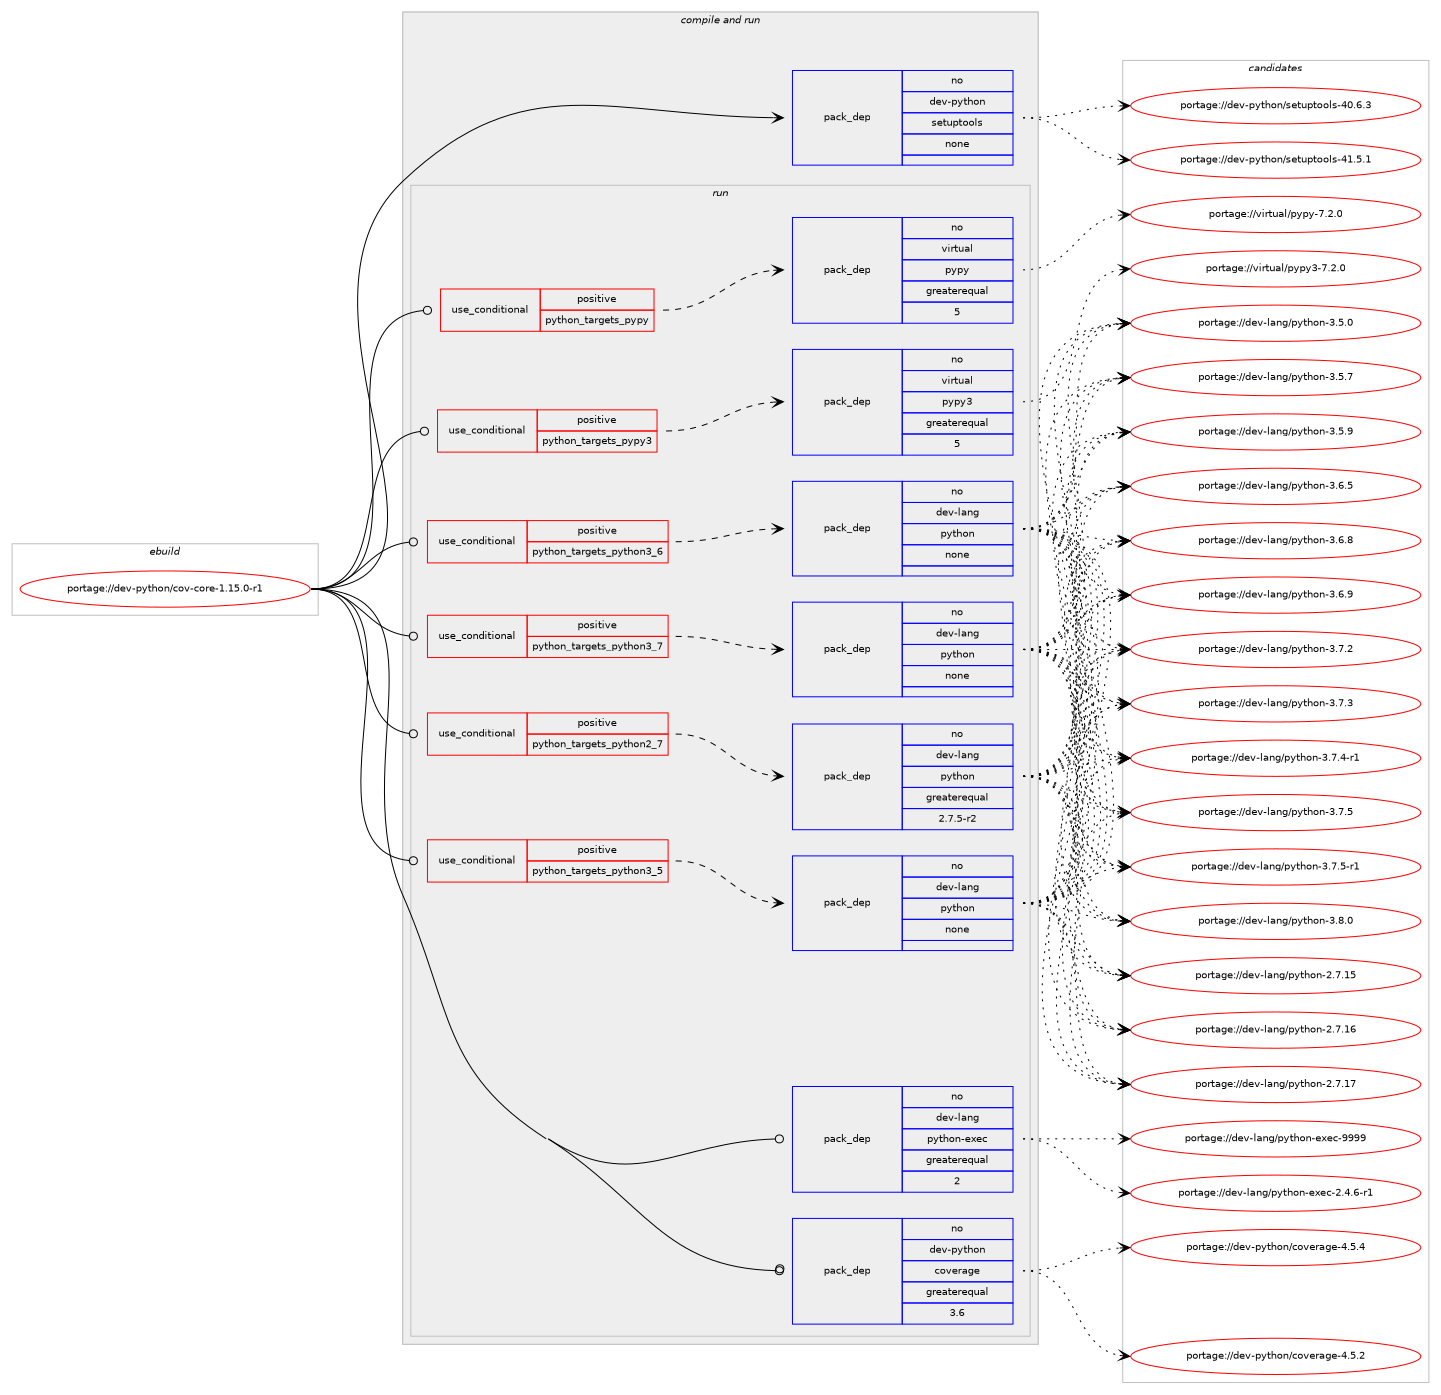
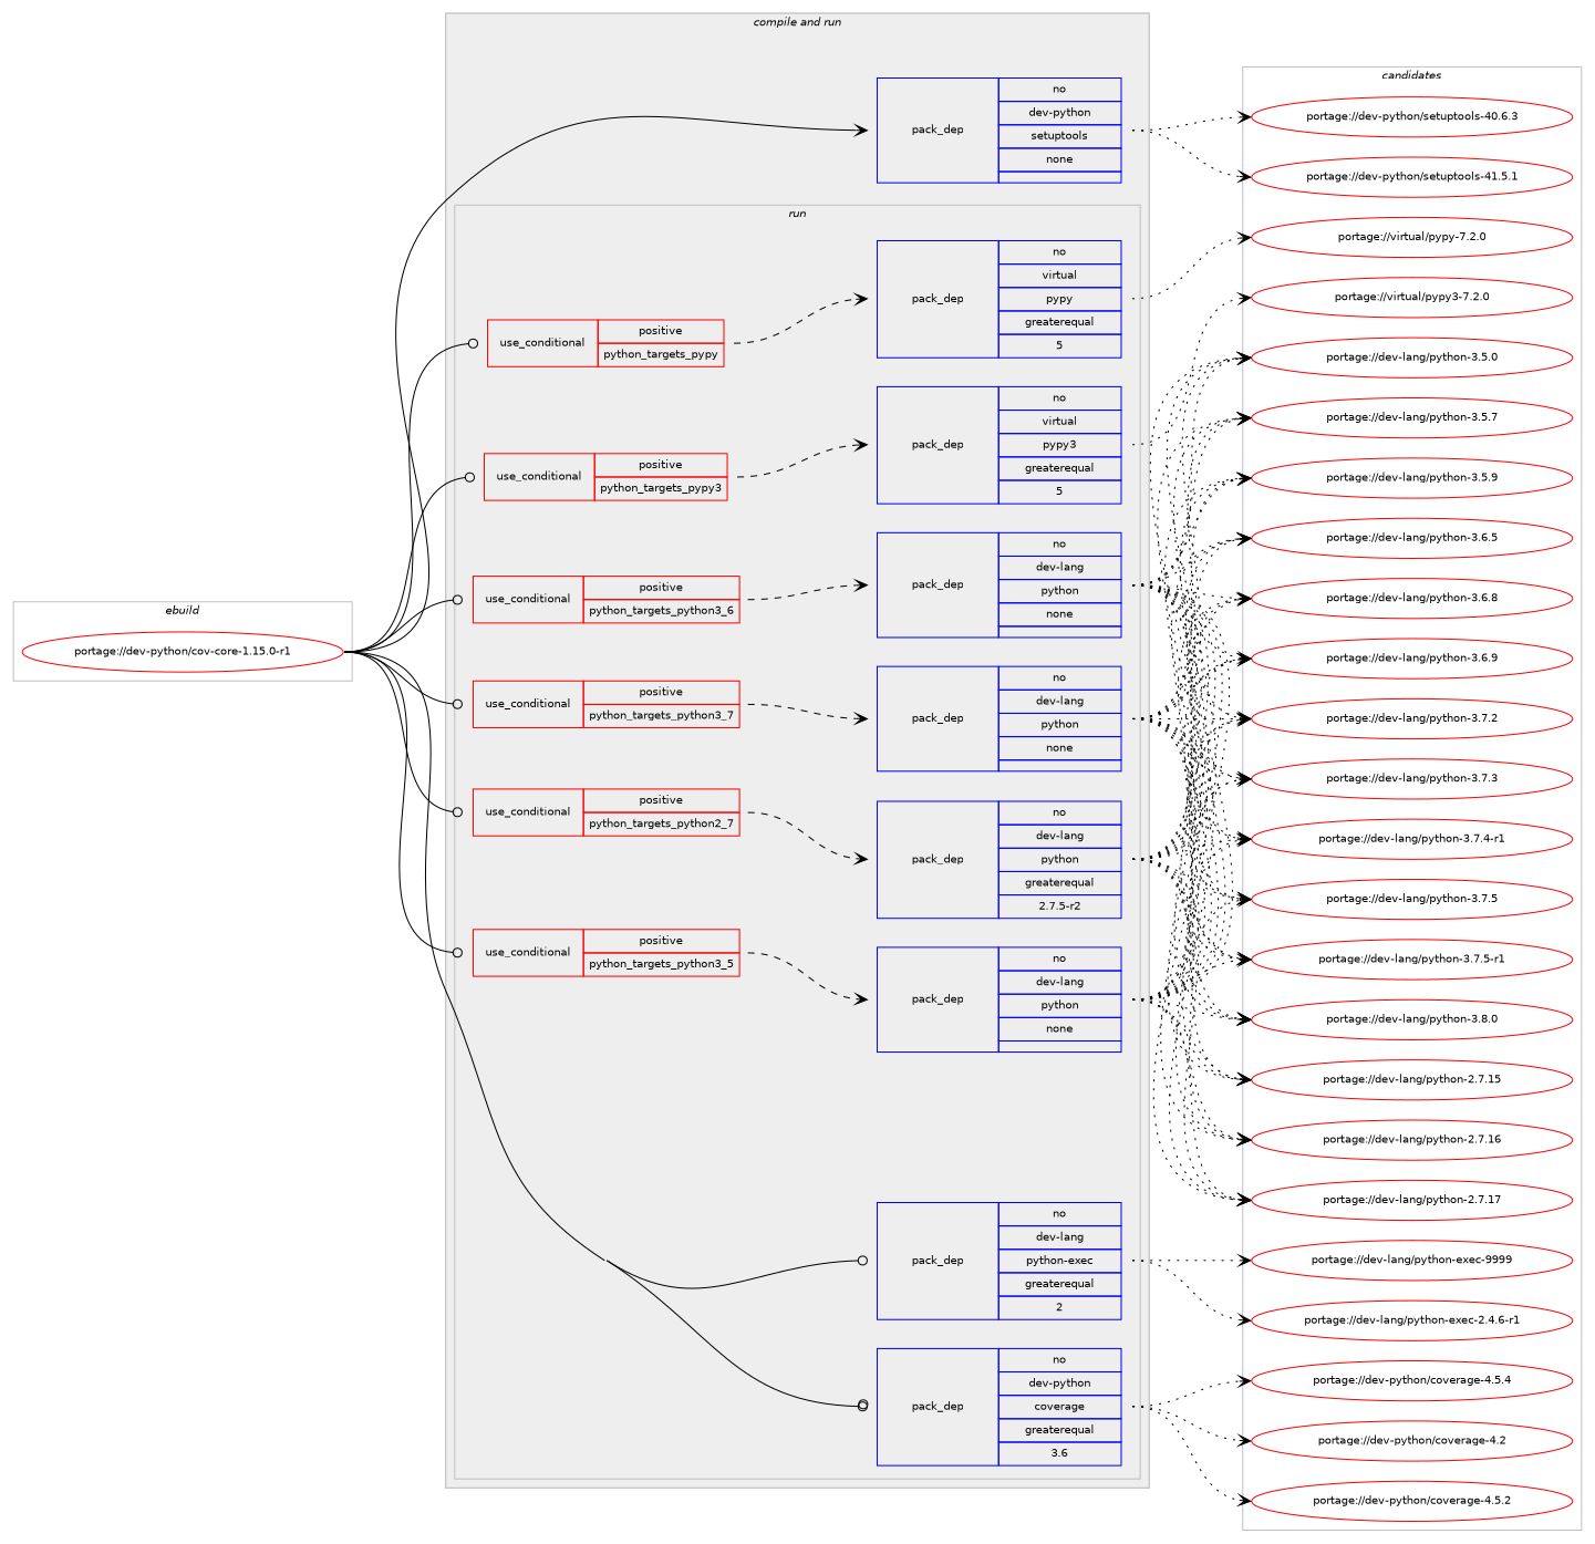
  digraph {
    compound=true
    concentrate=true
    fontname=Helvetica
    fontsize=10
    newrank=true
    rankdir=LR
    ranksep=1.5
    node [color=red fontname=Helvetica fontsize=10]
    edge [arrowhead=vee headport=w style=dotted tailport=e weight=100]
    n1 [label="portage://dev-python/cov-core-1.15.0-r1" width=4]
    n2 [color=blue label=<<TABLE BORDER="0" CELLBORDER="1" CELLSPACING="0" CELLPADDING="4" WIDTH="220"><TR><TD ROWSPAN="6" CELLPADDING="30">pack_dep</TD></TR><TR><TD WIDTH="110">no</TD></TR><TR><TD>dev-python</TD></TR><TR><TD>setuptools</TD></TR><TR><TD>none</TD></TR><TR><TD></TD></TR></TABLE>> shape=none]
    n3 [color=blue label=<<TABLE BORDER="0" CELLBORDER="1" CELLSPACING="0" CELLPADDING="4" WIDTH="220"><TR><TD ROWSPAN="6" CELLPADDING="30">pack_dep</TD></TR><TR><TD WIDTH="110">no</TD></TR><TR><TD>virtual</TD></TR><TR><TD>pypy</TD></TR><TR><TD>greaterequal</TD></TR><TR><TD>5</TD></TR></TABLE>> shape=none]
    n4 [label=<<TABLE BORDER="0" CELLBORDER="1" CELLSPACING="0" CELLPADDING="4"><TR><TD ROWSPAN="3" CELLPADDING="10">use_conditional</TD></TR><TR><TD>positive</TD></TR><TR><TD>python_targets_pypy</TD></TR></TABLE>> shape=none]
    n5 [color=blue label=<<TABLE BORDER="0" CELLBORDER="1" CELLSPACING="0" CELLPADDING="4" WIDTH="220"><TR><TD ROWSPAN="6" CELLPADDING="30">pack_dep</TD></TR><TR><TD WIDTH="110">no</TD></TR><TR><TD>virtual</TD></TR><TR><TD>pypy3</TD></TR><TR><TD>greaterequal</TD></TR><TR><TD>5</TD></TR></TABLE>> shape=none]
    n6 [label=<<TABLE BORDER="0" CELLBORDER="1" CELLSPACING="0" CELLPADDING="4"><TR><TD ROWSPAN="3" CELLPADDING="10">use_conditional</TD></TR><TR><TD>positive</TD></TR><TR><TD>python_targets_pypy3</TD></TR></TABLE>> shape=none]
    n7 [color=blue label=<<TABLE BORDER="0" CELLBORDER="1" CELLSPACING="0" CELLPADDING="4" WIDTH="220"><TR><TD ROWSPAN="6" CELLPADDING="30">pack_dep</TD></TR><TR><TD WIDTH="110">no</TD></TR><TR><TD>dev-lang</TD></TR><TR><TD>python</TD></TR><TR><TD>greaterequal</TD></TR><TR><TD>2.7.5-r2</TD></TR></TABLE>> shape=none]
    n8 [label=<<TABLE BORDER="0" CELLBORDER="1" CELLSPACING="0" CELLPADDING="4"><TR><TD ROWSPAN="3" CELLPADDING="10">use_conditional</TD></TR><TR><TD>positive</TD></TR><TR><TD>python_targets_python2_7</TD></TR></TABLE>> shape=none]
    n9 [color=blue label=<<TABLE BORDER="0" CELLBORDER="1" CELLSPACING="0" CELLPADDING="4" WIDTH="220"><TR><TD ROWSPAN="6" CELLPADDING="30">pack_dep</TD></TR><TR><TD WIDTH="110">no</TD></TR><TR><TD>dev-lang</TD></TR><TR><TD>python</TD></TR><TR><TD>none</TD></TR><TR><TD></TD></TR></TABLE>> shape=none]
    n10 [label=<<TABLE BORDER="0" CELLBORDER="1" CELLSPACING="0" CELLPADDING="4"><TR><TD ROWSPAN="3" CELLPADDING="10">use_conditional</TD></TR><TR><TD>positive</TD></TR><TR><TD>python_targets_python3_5</TD></TR></TABLE>> shape=none]
    n11 [color=blue label=<<TABLE BORDER="0" CELLBORDER="1" CELLSPACING="0" CELLPADDING="4" WIDTH="220"><TR><TD ROWSPAN="6" CELLPADDING="30">pack_dep</TD></TR><TR><TD WIDTH="110">no</TD></TR><TR><TD>dev-lang</TD></TR><TR><TD>python</TD></TR><TR><TD>none</TD></TR><TR><TD></TD></TR></TABLE>> shape=none]
    n12 [label=<<TABLE BORDER="0" CELLBORDER="1" CELLSPACING="0" CELLPADDING="4"><TR><TD ROWSPAN="3" CELLPADDING="10">use_conditional</TD></TR><TR><TD>positive</TD></TR><TR><TD>python_targets_python3_6</TD></TR></TABLE>> shape=none]
    n13 [color=blue label=<<TABLE BORDER="0" CELLBORDER="1" CELLSPACING="0" CELLPADDING="4" WIDTH="220"><TR><TD ROWSPAN="6" CELLPADDING="30">pack_dep</TD></TR><TR><TD WIDTH="110">no</TD></TR><TR><TD>dev-lang</TD></TR><TR><TD>python</TD></TR><TR><TD>none</TD></TR><TR><TD></TD></TR></TABLE>> shape=none]
    n14 [label=<<TABLE BORDER="0" CELLBORDER="1" CELLSPACING="0" CELLPADDING="4"><TR><TD ROWSPAN="3" CELLPADDING="10">use_conditional</TD></TR><TR><TD>positive</TD></TR><TR><TD>python_targets_python3_7</TD></TR></TABLE>> shape=none]
    n15 [color=blue label=<<TABLE BORDER="0" CELLBORDER="1" CELLSPACING="0" CELLPADDING="4" WIDTH="220"><TR><TD ROWSPAN="6" CELLPADDING="30">pack_dep</TD></TR><TR><TD WIDTH="110">no</TD></TR><TR><TD>dev-lang</TD></TR><TR><TD>python-exec</TD></TR><TR><TD>greaterequal</TD></TR><TR><TD>2</TD></TR></TABLE>> shape=none]
    n16 [color=blue label=<<TABLE BORDER="0" CELLBORDER="1" CELLSPACING="0" CELLPADDING="4" WIDTH="220"><TR><TD ROWSPAN="6" CELLPADDING="30">pack_dep</TD></TR><TR><TD WIDTH="110">no</TD></TR><TR><TD>dev-python</TD></TR><TR><TD>coverage</TD></TR><TR><TD>greaterequal</TD></TR><TR><TD>3.6</TD></TR></TABLE>> shape=none]
    n17 [label="portage://dev-python/setuptools-40.6.3" width=4]
    n18 [label="portage://dev-python/setuptools-41.5.1" width=4]
    n19 [label="portage://virtual/pypy-7.2.0" width=4]
    n20 [label="portage://virtual/pypy3-7.2.0" width=4]
    n21 [label="portage://dev-lang/python-2.7.15" width=4]
    n22 [label="portage://dev-lang/python-2.7.16" width=4]
    n23 [label="portage://dev-lang/python-2.7.17" width=4]
    n24 [label="portage://dev-lang/python-3.5.0" width=4]
    n25 [label="portage://dev-lang/python-3.5.7" width=4]
    n26 [label="portage://dev-lang/python-3.5.9" width=4]
    n27 [label="portage://dev-lang/python-3.6.5" width=4]
    n28 [label="portage://dev-lang/python-3.6.8" width=4]
    n29 [label="portage://dev-lang/python-3.6.9" width=4]
    n30 [label="portage://dev-lang/python-3.7.2" width=4]
    n31 [label="portage://dev-lang/python-3.7.3" width=4]
    n32 [label="portage://dev-lang/python-3.7.4-r1" width=4]
    n33 [label="portage://dev-lang/python-3.7.5" width=4]
    n34 [label="portage://dev-lang/python-3.7.5-r1" width=4]
    n35 [label="portage://dev-lang/python-3.8.0" width=4]
    n36 [label="portage://dev-lang/python-exec-2.4.6-r1" width=4]
    n37 [label="portage://dev-lang/python-exec-9999" width=4]
+   n38 [label="portage://dev-python/coverage-4.2" width=4]
    n39 [label="portage://dev-python/coverage-4.5.2" width=4]
    n40 [label="portage://dev-python/coverage-4.5.4" width=4]
    subgraph cluster_1 {
      color=gray
      label=<<i>ebuild</i>>
      rank=same
      n1
    }
    subgraph cluster_2 {
      color=gray
      label=<<i>dependencies</i>>
      subgraph cluster_3 {
        color=gray
        fillcolor="#eeeeee"
        label=<<i>compile</i>>
        style=filled
        subgraph sub_4 {
          color=gray
          fillcolor="#eeeeee"
          label=<<i>compile</i>>
          style=filled
          n2
        }
      }
      subgraph cluster_5 {
        color=gray
        fillcolor="#eeeeee"
        label=<<i>compile and run</i>>
        style=filled
      }
      subgraph cluster_6 {
        color=gray
        fillcolor="#eeeeee"
        label=<<i>run</i>>
        style=filled
        subgraph sub_7 {
          color=gray
          fillcolor="#eeeeee"
          label=<<i>run</i>>
          style=filled
          n4
          subgraph sub_8 {
            color=gray
            fillcolor="#eeeeee"
            label=<<i>run</i>>
            style=filled
            n3
          }
        }
        subgraph sub_9 {
          color=gray
          fillcolor="#eeeeee"
          label=<<i>run</i>>
          style=filled
          n6
          subgraph sub_10 {
            color=gray
            fillcolor="#eeeeee"
            label=<<i>run</i>>
            style=filled
            n5
          }
        }
        subgraph sub_11 {
          color=gray
          fillcolor="#eeeeee"
          label=<<i>run</i>>
          style=filled
          n8
          subgraph sub_12 {
            color=gray
            fillcolor="#eeeeee"
            label=<<i>run</i>>
            style=filled
            n7
          }
        }
        subgraph sub_13 {
          color=gray
          fillcolor="#eeeeee"
          label=<<i>run</i>>
          style=filled
          n10
          subgraph sub_14 {
            color=gray
            fillcolor="#eeeeee"
            label=<<i>run</i>>
            style=filled
            n9
          }
        }
        subgraph sub_15 {
          color=gray
          fillcolor="#eeeeee"
          label=<<i>run</i>>
          style=filled
          n12
          subgraph sub_16 {
            color=gray
            fillcolor="#eeeeee"
            label=<<i>run</i>>
            style=filled
            n11
          }
        }
        subgraph sub_17 {
          color=gray
          fillcolor="#eeeeee"
          label=<<i>run</i>>
          style=filled
          n14
          subgraph sub_18 {
            color=gray
            fillcolor="#eeeeee"
            label=<<i>run</i>>
            style=filled
            n13
          }
        }
        subgraph sub_19 {
          color=gray
          fillcolor="#eeeeee"
          label=<<i>run</i>>
          style=filled
          n15
        }
        subgraph sub_20 {
          color=gray
          fillcolor="#eeeeee"
          label=<<i>run</i>>
          style=filled
          n16
        }
      }
    }
    subgraph cluster_21 {
      color=gray
      label=<<i>candidates</i>>
      rank=same
      subgraph sub_22 {
        color=black
        label=<<i>candidates</i>>
        nodesep=1
        rank=same
        n17
        n18
      }
      subgraph sub_23 {
        color=black
        label=<<i>candidates</i>>
        nodesep=1
        rank=same
        n19
      }
      subgraph sub_24 {
        color=black
        label=<<i>candidates</i>>
        nodesep=1
        rank=same
        n20
      }
      subgraph sub_25 {
        color=black
        label=<<i>candidates</i>>
        nodesep=1
        rank=same
        n21
        n22
        n23
        n24
        n25
        n26
        n27
        n28
        n29
        n30
        n31
        n32
        n33
        n34
        n35
      }
      subgraph sub_26 {
        color=black
        label=<<i>candidates</i>>
        nodesep=1
        rank=same
        n21
        n22
        n23
        n24
        n25
        n26
        n27
        n28
        n29
        n30
        n31
        n32
        n33
        n34
        n35
      }
      subgraph sub_27 {
        color=black
        label=<<i>candidates</i>>
        nodesep=1
        rank=same
        n21
        n22
        n23
        n24
        n25
        n26
        n27
        n28
        n29
        n30
        n31
        n32
        n33
        n34
        n35
      }
      subgraph sub_28 {
        color=black
        label=<<i>candidates</i>>
        nodesep=1
        rank=same
        n21
        n22
        n23
        n24
        n25
        n26
        n27
        n28
        n29
        n30
        n31
        n32
        n33
        n34
        n35
      }
      subgraph sub_29 {
        color=black
        label=<<i>candidates</i>>
        nodesep=1
        rank=same
        n36
        n37
      }
      subgraph sub_30 {
        color=black
        label=<<i>candidates</i>>
        nodesep=1
        rank=same
+       n38
        n39
        n40
      }
    }
    n1 -> n2 [style=solid weight=20]
    n1 -> n4 [arrowhead=odot style=solid weight=20]
    n1 -> n6 [arrowhead=odot style=solid weight=20]
    n1 -> n8 [arrowhead=odot style=solid weight=20]
    n1 -> n10 [arrowhead=odot style=solid weight=20]
    n1 -> n12 [arrowhead=odot style=solid weight=20]
    n1 -> n14 [arrowhead=odot style=solid weight=20]
    n1 -> n15 [arrowhead=odot style=solid weight=20]
    n1 -> n16 [arrowhead=odot style=solid weight=20]
    n2 -> n17
    n2 -> n18
    n3 -> n19
    n4 -> n3 [style=dashed weight=20]
    n5 -> n20
    n6 -> n5 [style=dashed weight=20]
    n7 -> n21
    n7 -> n22
    n7 -> n23
    n7 -> n24
    n7 -> n25
    n7 -> n26
    n7 -> n27
    n7 -> n28
    n7 -> n29
    n7 -> n30
    n7 -> n31
    n7 -> n32
    n7 -> n33
    n7 -> n34
    n7 -> n35
    n8 -> n7 [style=dashed weight=20]
    n9 -> n21
    n9 -> n22
    n9 -> n23
    n9 -> n24
    n9 -> n25
    n9 -> n26
    n9 -> n27
    n9 -> n28
    n9 -> n29
    n9 -> n30
    n9 -> n31
    n9 -> n32
    n9 -> n33
    n9 -> n34
    n9 -> n35
    n10 -> n9 [style=dashed weight=20]
    n11 -> n21
    n11 -> n22
    n11 -> n23
    n11 -> n24
    n11 -> n25
    n11 -> n26
    n11 -> n27
    n11 -> n28
    n11 -> n29
    n11 -> n30
    n11 -> n31
    n11 -> n32
    n11 -> n33
    n11 -> n34
    n11 -> n35
    n12 -> n11 [style=dashed weight=20]
    n13 -> n21
    n13 -> n22
    n13 -> n23
    n13 -> n24
    n13 -> n25
    n13 -> n26
    n13 -> n27
    n13 -> n28
    n13 -> n29
    n13 -> n30
    n13 -> n31
    n13 -> n32
    n13 -> n33
    n13 -> n34
    n13 -> n35
    n14 -> n13 [style=dashed weight=20]
    n15 -> n36
    n15 -> n37
+   n16 -> n38
    n16 -> n39
    n16 -> n40
  }
